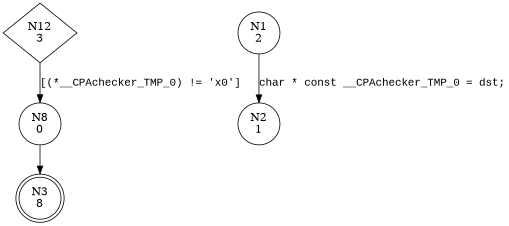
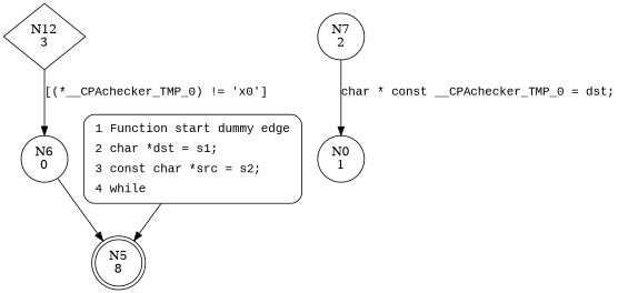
  digraph {
    node [shape=circle]
    edge [fontname="Courier New"]
-   n1 [label="N3\n8" shape=doublecircle]
+   n1 [label="N5\n8" shape=doublecircle]
    n2 [label="N12\n3" shape=diamond]
-   n3 [label="N8\n0"]
-   n4 [label="N1\n2"]
-   n5 [label="N2\n1"]
+   n3 [label="N6\n0"]
+   n4 [label="N7\n2"]
+   n5 [label="N0\n1"]
+   n6 [fillcolor=white fontname="Courier New" label=<<table border="0" cellborder="0" cellpadding="3" bgcolor="white"><tr><td align="right">1</td><td align="left">Function start dummy edge</td></tr><tr><td align="right">2</td><td align="left">char *dst = s1;</td></tr><tr><td align="right">3</td><td align="left">const char *src = s2;</td></tr><tr><td align="right">4</td><td align="left">while</td></tr></table>> penwidth=1 shape=Mrecord style="filled,bold"]
    n2 -> n3 [label="[(*__CPAchecker_TMP_0) != '\x0']"]
    n3 -> n1
    n4 -> n5 [label="char * const __CPAchecker_TMP_0 = dst;"]
+   n6 -> n1 [fontname=""]
  }
